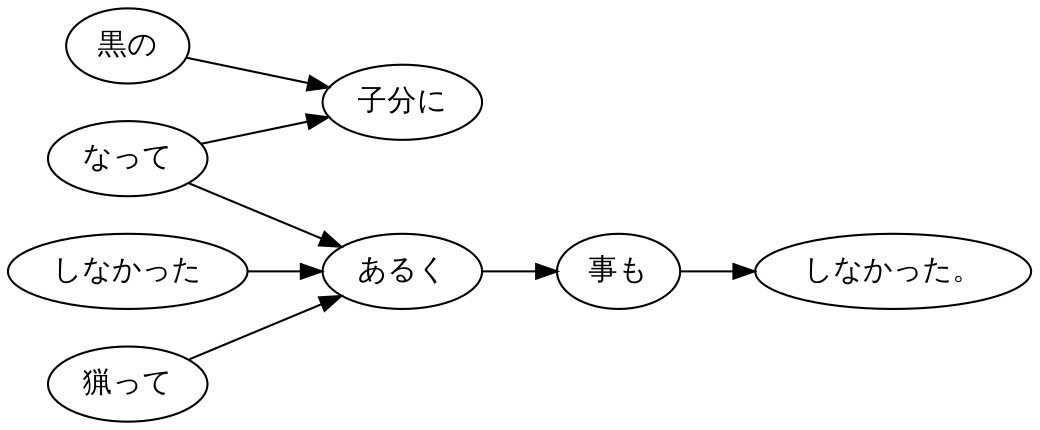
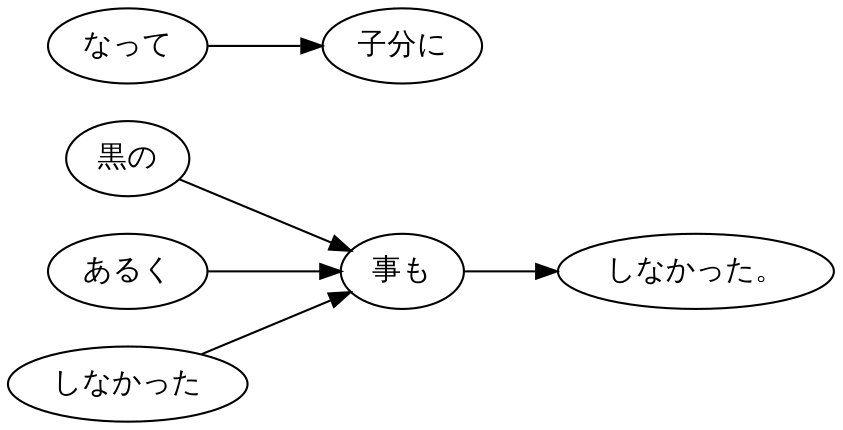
  digraph {
    fontname=Lato
    rankdir=LR
    node [fontname=Lato]
    edge [fontname=Lato]
    n1 [label="しなかった。"]
    n2 [label="黒の"]
    n3 [label="子分に"]
    n4 [label="なって"]
    n5 [label="あるく"]
    n6 [label="事も"]
    n7 [label="しなかった"]
-   n8 [label="猟って"]
-   n2 -> n3
+   n2 -> n6
    n4 -> n3
-   n4 -> n5
    n5 -> n6
    n6 -> n1
-   n7 -> n5
-   n8 -> n5
+   n7 -> n6
  }
